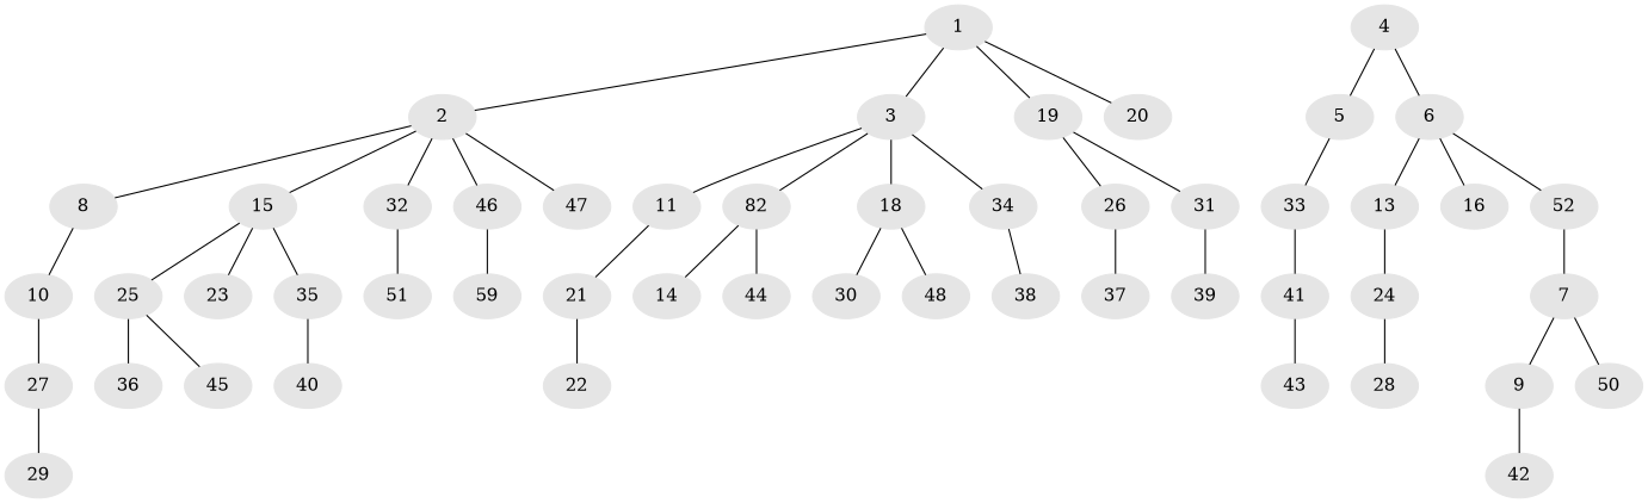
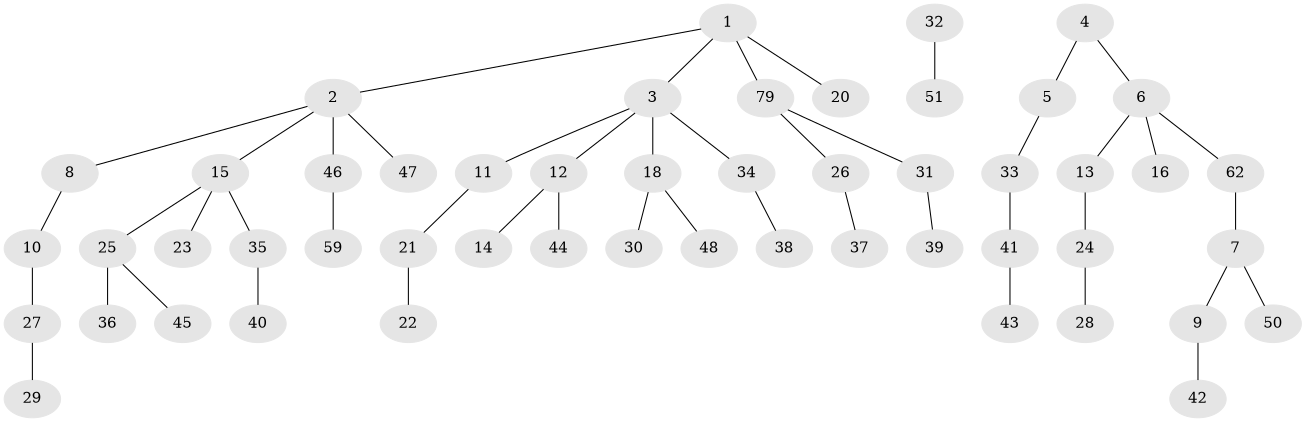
  graph {
    node [color=gray90 style=filled]
    1
    2
    3
-   19
+   19 [label=79]
    20
    8
    15
    32
    46
    47
    11
-   12 [label=82]
+   12
    18
    34
    26
    31
    4
    5
    6
    10
    25
    23
    35
    36
    45
    51
    n27 [label=59]
    21
    14
    44
    30
    48
    38
    33
    13
    16
-   52
+   52 [label=62]
    7
    9
    50
    41
    24
    42
    27
    29
    22
    28
    40
    37
    39
    43
    1 -- 2
    1 -- 3
    1 -- 19
    1 -- 20
    2 -- 8
    2 -- 15
-   2 -- 32
    2 -- 46
    2 -- 47
    3 -- 11
    3 -- 12
    3 -- 18
    3 -- 34
    19 -- 26
    19 -- 31
    8 -- 10
    15 -- 25
    15 -- 23
    15 -- 35
    32 -- 51
    46 -- n27
    11 -- 21
    12 -- 14
    12 -- 44
    18 -- 30
    18 -- 48
    34 -- 38
    26 -- 37
    31 -- 39
    4 -- 5
    4 -- 6
    5 -- 33
    6 -- 13
    6 -- 16
    6 -- 52
    10 -- 27
    25 -- 36
    25 -- 45
    35 -- 40
    21 -- 22
    33 -- 41
    13 -- 24
    52 -- 7
    7 -- 9
    7 -- 50
    9 -- 42
    41 -- 43
    24 -- 28
    27 -- 29
  }
